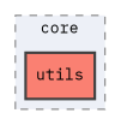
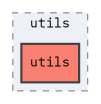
  digraph {
    compound=true
    rankdir=LR
    fontname="IBM Plex Mono"
    n1 [color=grey25 fillcolor=salmon fontname="IBM Plex Mono" fontsize=12 label=utils shape=box style="filled,bold,"]
    subgraph cluster_1 {
      bgcolor="#edf0f7"
      fontsize=12
-     label=core
+     label=utils
      pencolor=grey50
      style="filled,dashed,"
      n1
    }
  }
